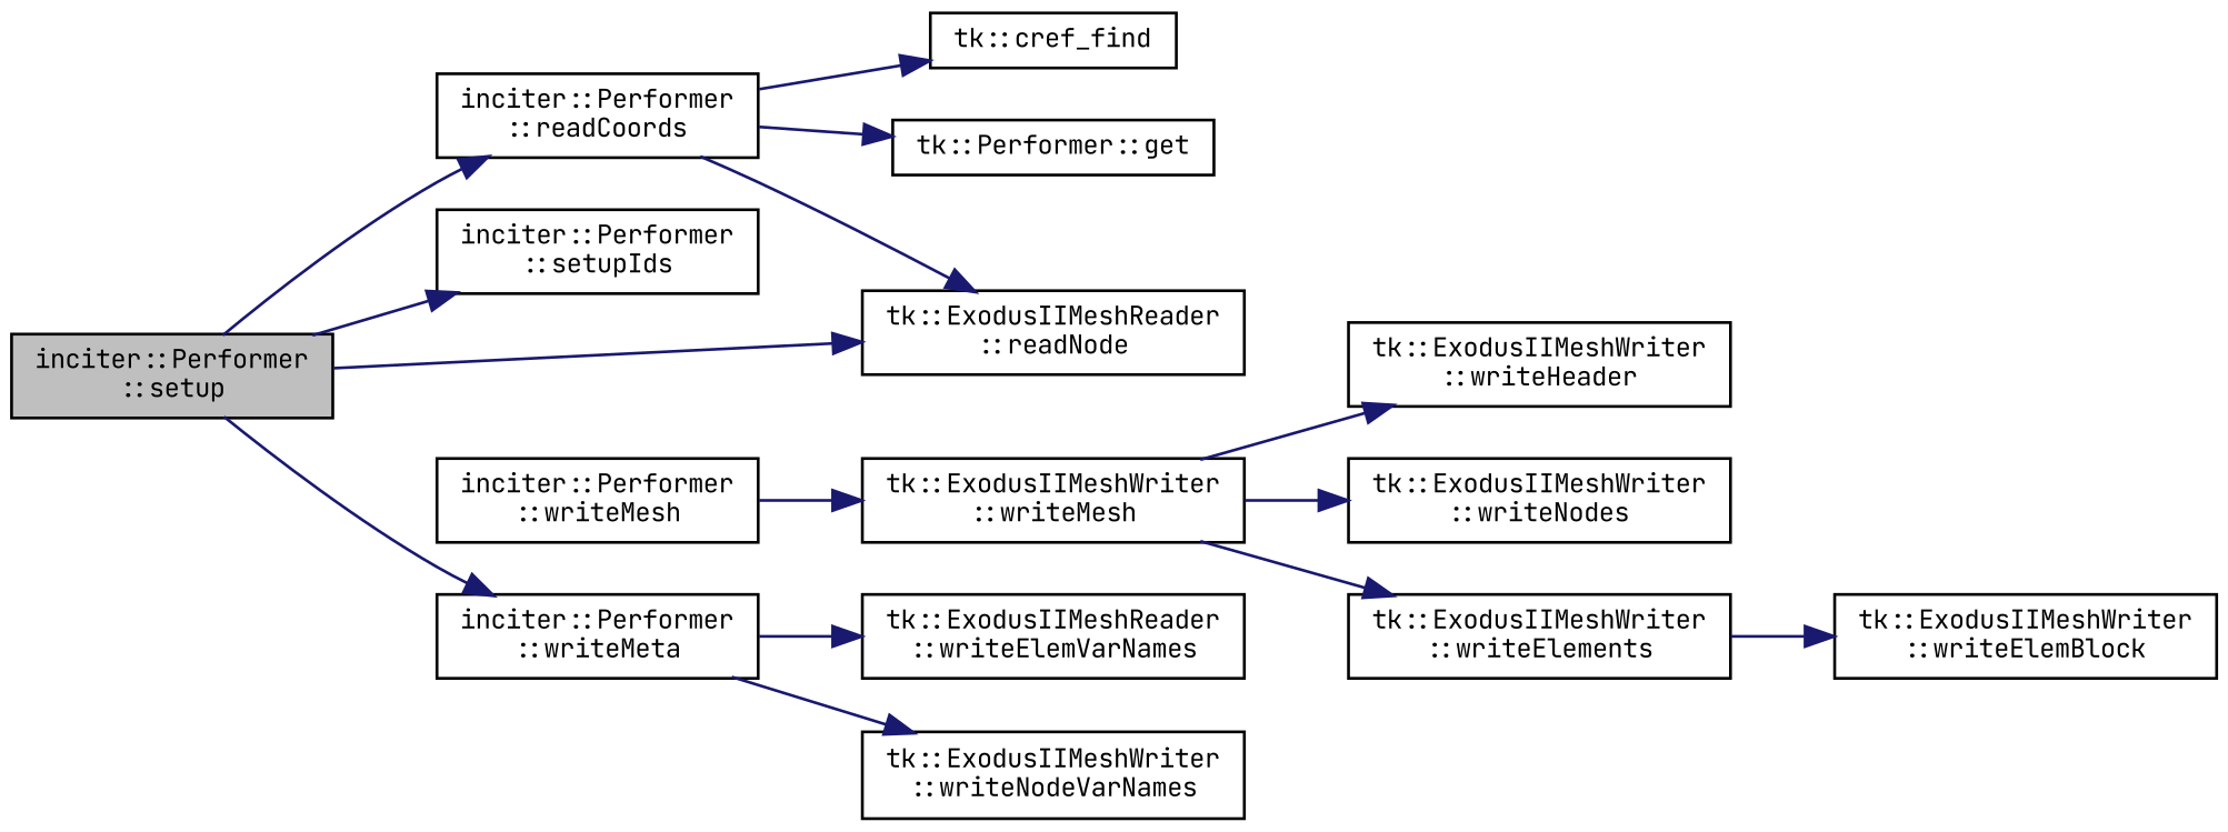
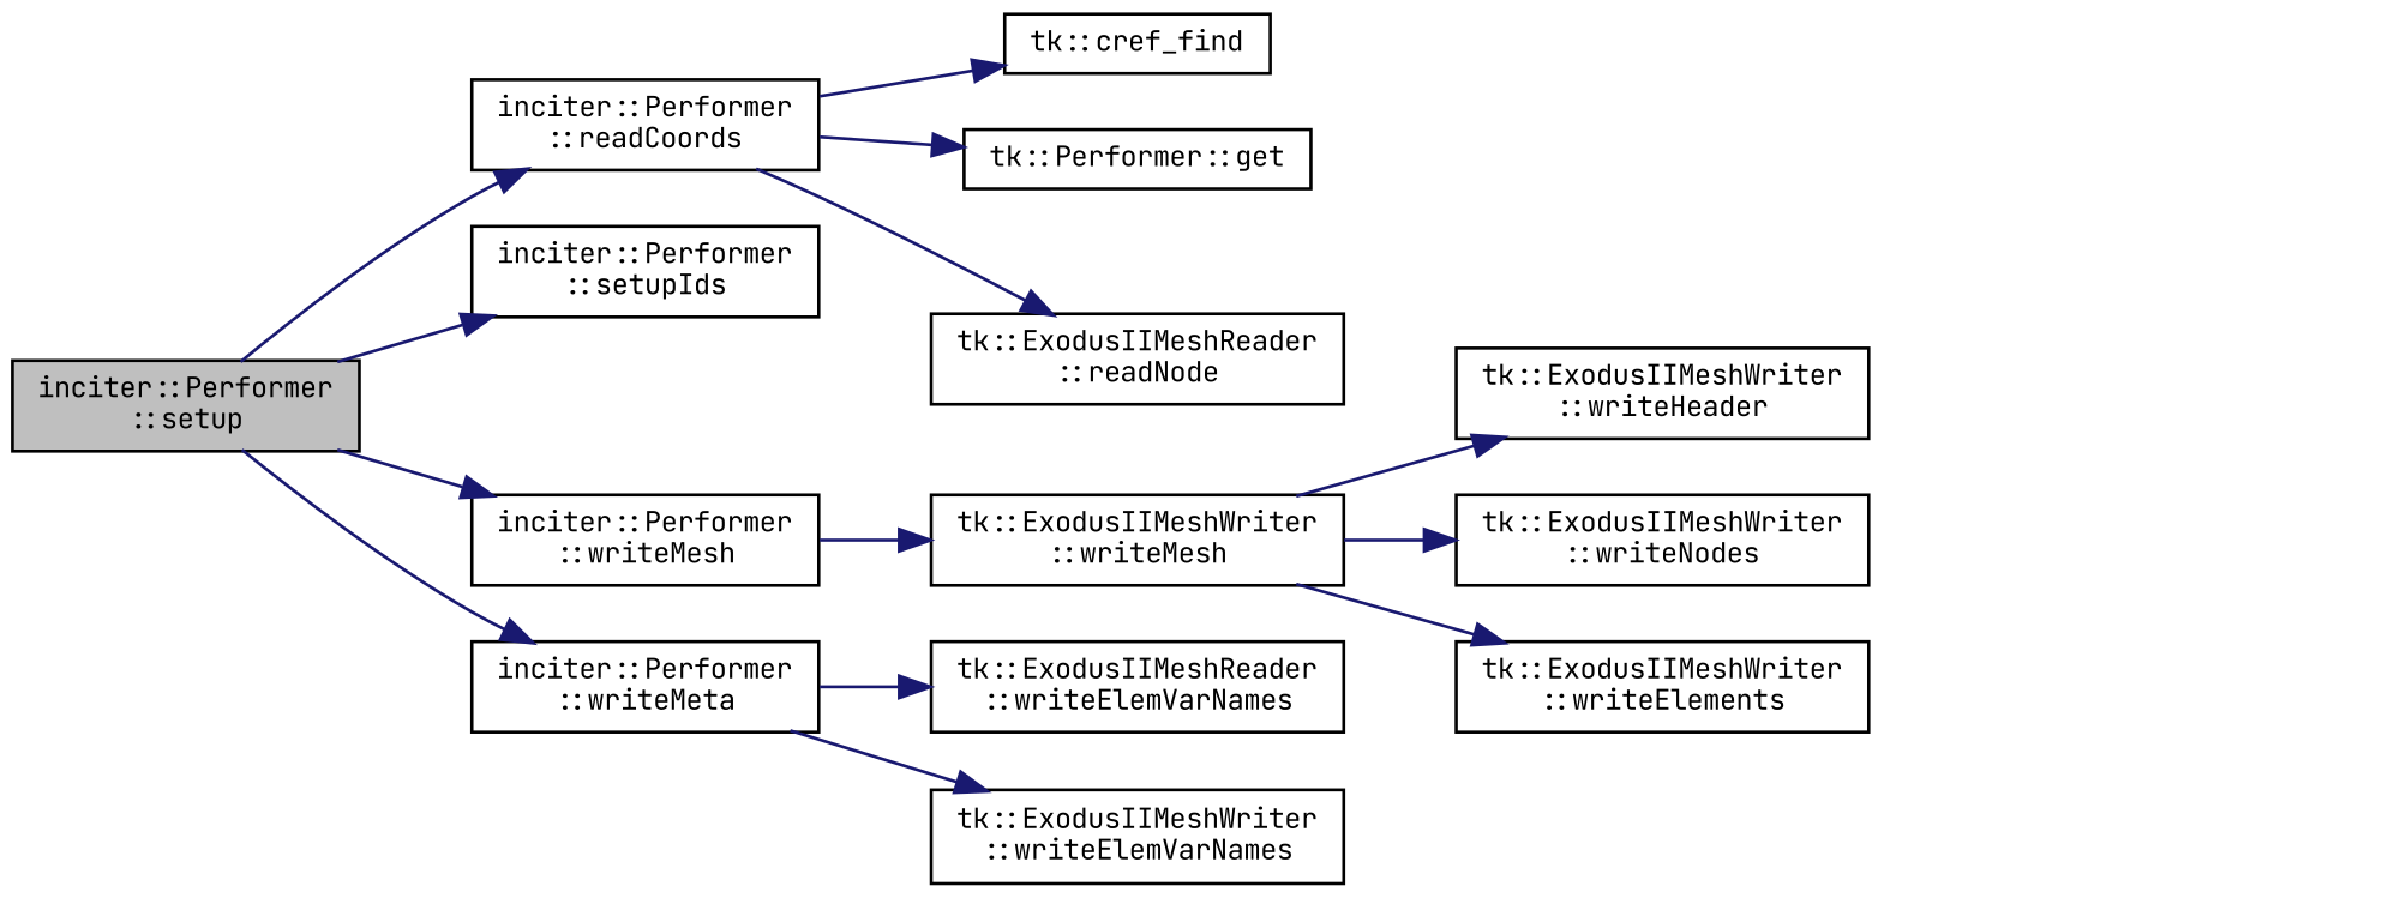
  digraph {
    fontname="JetBrains Mono"
    rankdir=LR
    node [color=black fontname="JetBrains Mono" fontsize=9 shape=record]
    edge [color=midnightblue fontname="JetBrains Mono" fontsize=9 labelfontname="sans-serif" labelfontsize=9 style=solid]
    n1 [fillcolor=grey75 fontcolor=black height=0.2 label="inciter::Performer\l::setup" style=filled width=0.4]
    n2 [height=0.2 label="inciter::Performer\l::readCoords" width=0.4]
    n3 [height=0.2 label="inciter::Performer\l::setupIds" width=0.4]
    n4 [height=0.2 label="inciter::Performer\l::writeMesh" width=0.4]
    n5 [height=0.2 label="inciter::Performer\l::writeMeta" width=0.4]
    n6 [height=0.2 label="tk::cref_find" width=0.4]
    n7 [height=0.2 label="tk::Performer::get" width=0.4]
    n8 [height=0.2 label="tk::ExodusIIMeshReader\l::readNode" width=0.4]
    n9 [height=0.2 label="tk::ExodusIIMeshWriter\l::writeMesh" width=0.4]
    n10 [height=0.2 label="tk::ExodusIIMeshReader\l::writeElemVarNames" width=0.4]
-   n11 [height=0.2 label="tk::ExodusIIMeshWriter\l::writeNodeVarNames" width=0.4]
+   n11 [height=0.2 label="tk::ExodusIIMeshWriter\l::writeElemVarNames" width=0.4]
    n12 [height=0.2 label="tk::ExodusIIMeshWriter\l::writeHeader" width=0.4]
    n13 [height=0.2 label="tk::ExodusIIMeshWriter\l::writeNodes" width=0.4]
    n14 [height=0.2 label="tk::ExodusIIMeshWriter\l::writeElements" width=0.4]
-   n15 [height=0.2 label="tk::ExodusIIMeshWriter\l::writeElemBlock" width=0.4]
    n1 -> n2
    n1 -> n3
-   n1 -> n8
+   n1 -> n4
    n1 -> n5
    n2 -> n6
    n2 -> n7
    n2 -> n8
    n4 -> n9
    n5 -> n10
    n5 -> n11
    n9 -> n12
    n9 -> n13
    n9 -> n14
-   n14 -> n15
  }
